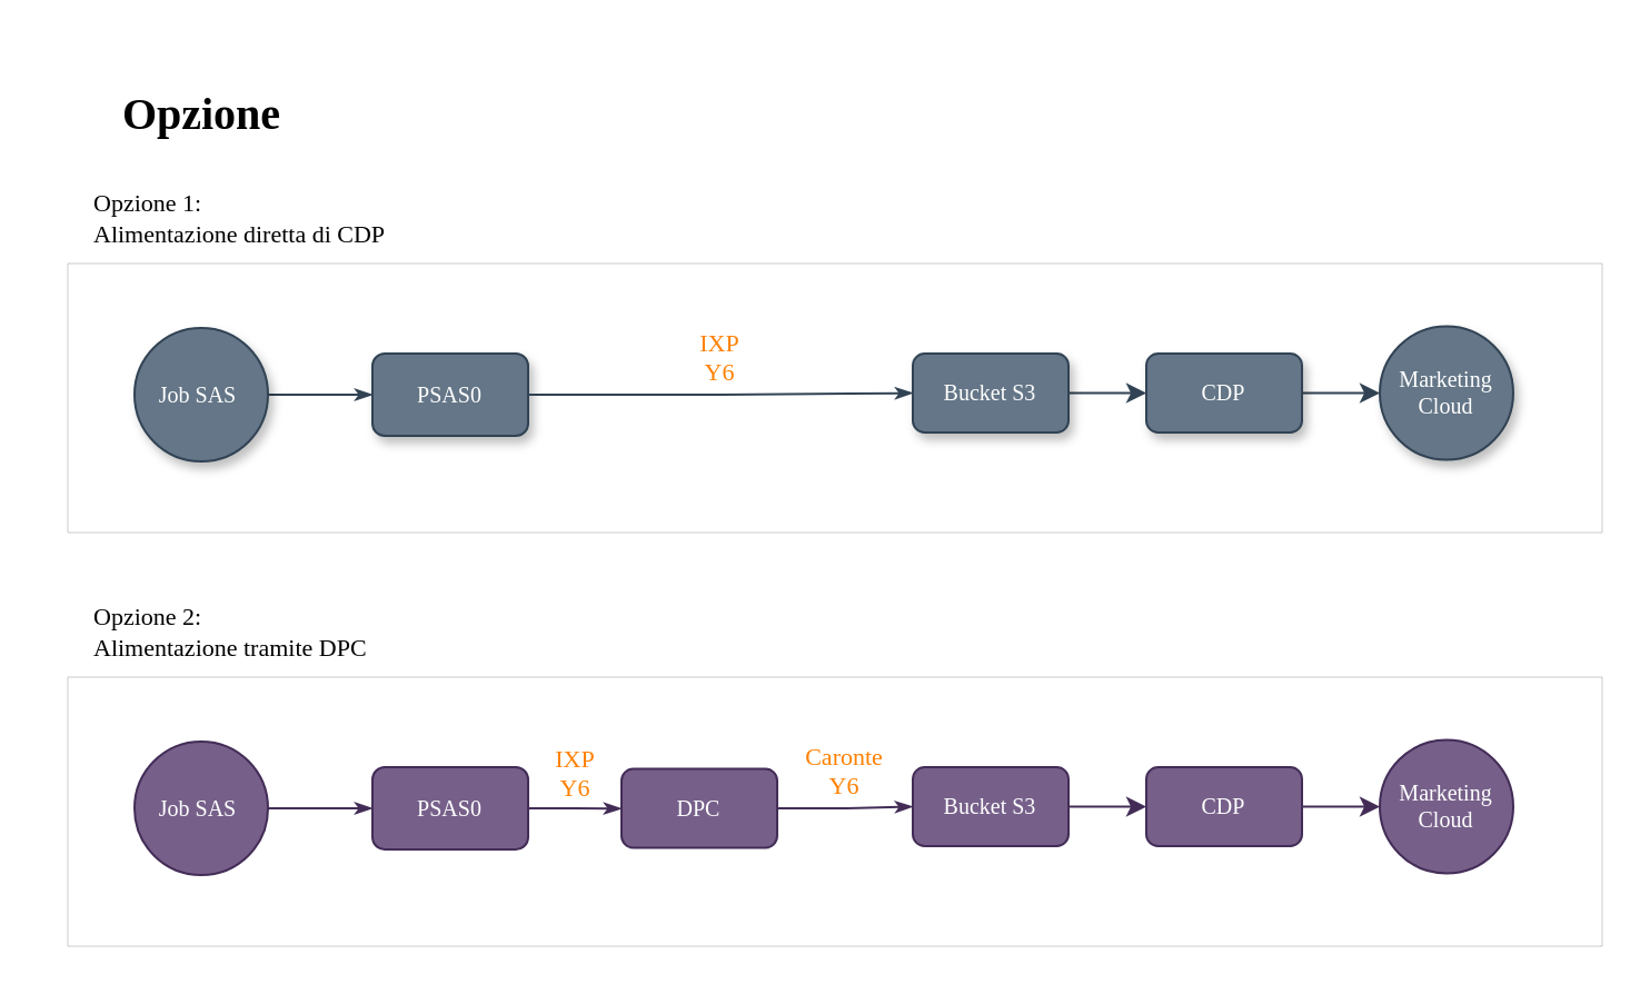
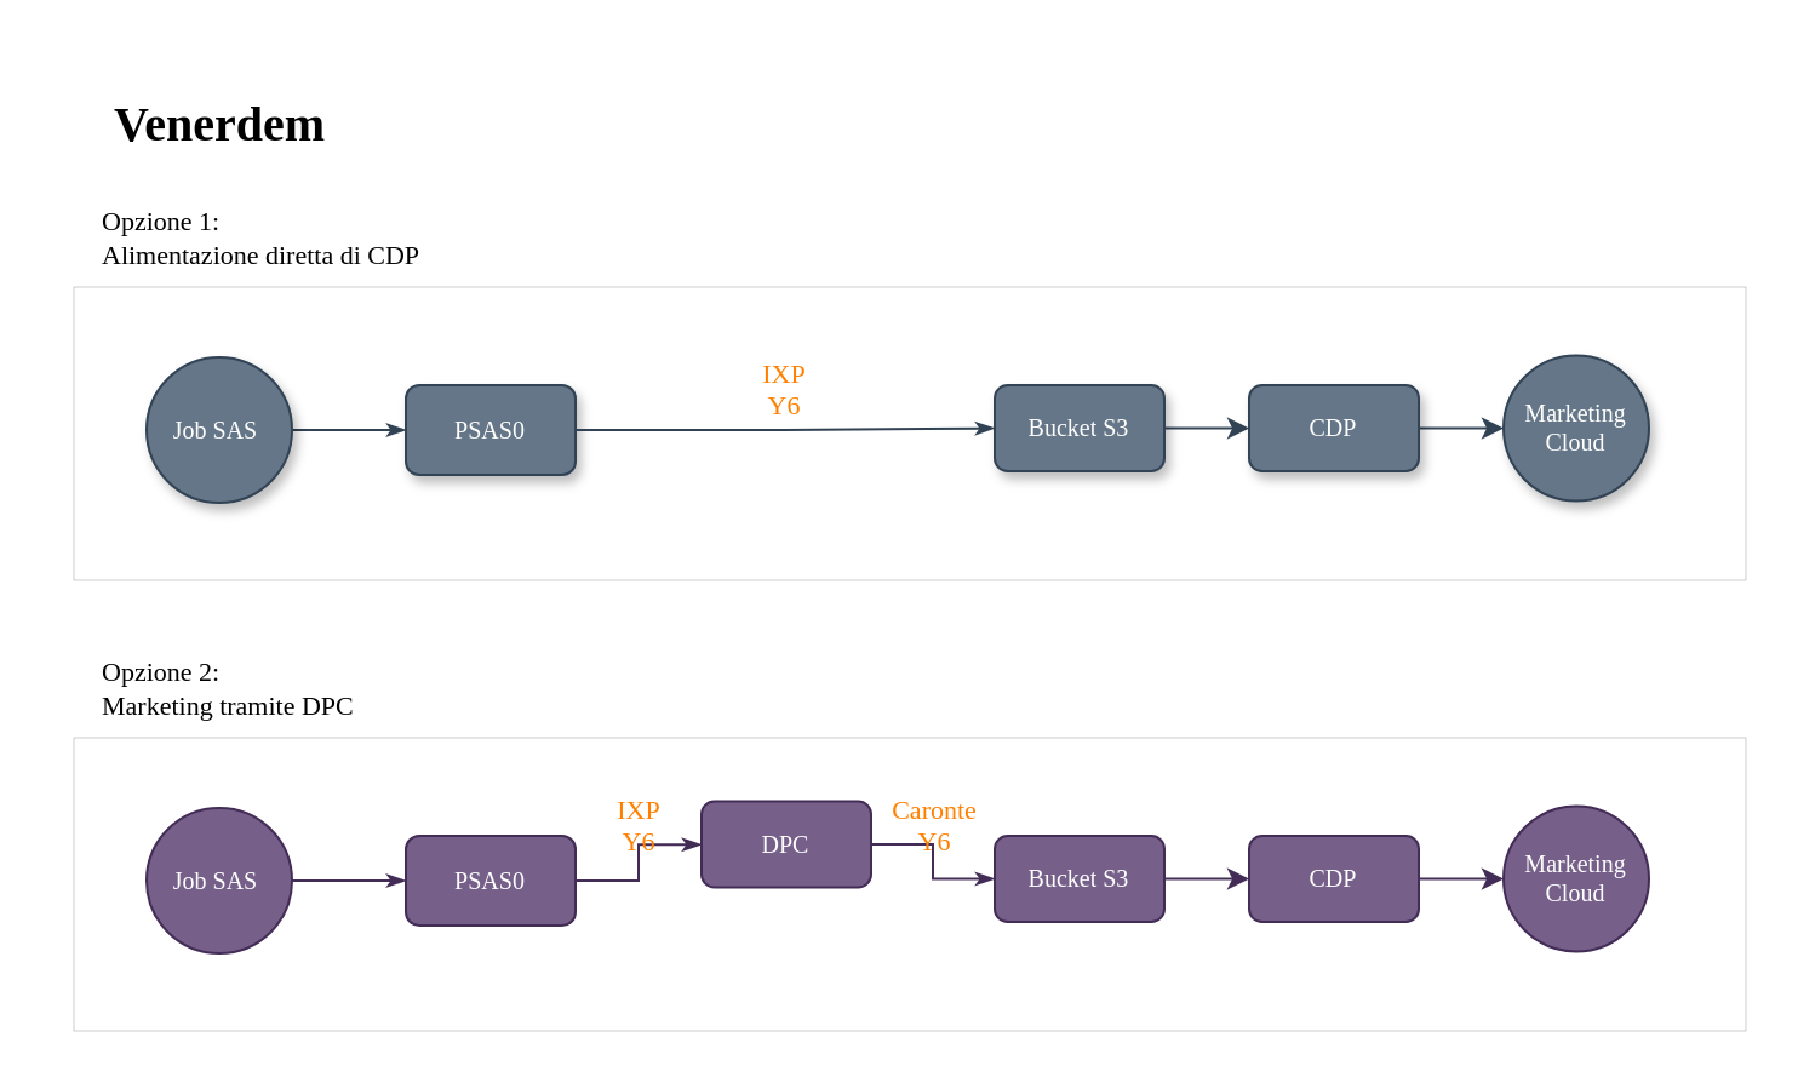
  <mxCell id="0" />
  <mxCell id="1" parent="0" />
  <mxCell id="2" value="" style="rounded=0;whiteSpace=wrap;html=1;fontFamily=Verdana;fontSize=11;fontColor=#FFFFFF;fillStyle=auto;fillColor=none;strokeWidth=0;dashed=1;dashPattern=1 2;" vertex="1" parent="1"><mxGeometry x="30" y="304" width="690" height="121" as="geometry" /></mxCell>
  <mxCell id="3" value="" style="rounded=0;whiteSpace=wrap;html=1;fontFamily=Verdana;fontSize=11;fontColor=#FFFFFF;fillStyle=auto;fillColor=none;strokeWidth=0;dashed=1;dashPattern=1 2;" vertex="1" parent="1"><mxGeometry x="30" y="118" width="690" height="121" as="geometry" /></mxCell>
  <mxCell id="4" style="edgeStyle=orthogonalEdgeStyle;rounded=0;html=1;labelBackgroundColor=none;startArrow=none;startFill=0;startSize=5;endArrow=classicThin;endFill=1;endSize=5;jettySize=auto;orthogonalLoop=1;strokeWidth=1;fontFamily=Verdana;fontSize=8;shadow=0;fillColor=#647687;strokeColor=#314354;" edge="1" parent="1" source="5" target="6"><mxGeometry relative="1" as="geometry" /></mxCell>
  <mxCell id="5" value="Job SAS&amp;nbsp;" style="ellipse;whiteSpace=wrap;html=1;rounded=0;shadow=1;labelBackgroundColor=none;strokeWidth=1;fontFamily=Verdana;fontSize=10;align=center;fillColor=#647687;fontColor=#ffffff;strokeColor=#314354;" vertex="1" parent="1"><mxGeometry x="60" y="147" width="60" height="60" as="geometry" /></mxCell>
  <mxCell id="6" value="PSAS0" style="rounded=1;whiteSpace=wrap;html=1;shadow=1;labelBackgroundColor=none;strokeWidth=1;fontFamily=Verdana;fontSize=10;align=center;fillColor=#647687;fontColor=#ffffff;strokeColor=#314354;" vertex="1" parent="1"><mxGeometry x="167" y="158.5" width="70" height="37" as="geometry" /></mxCell>
  <mxCell id="7" value="IXP&lt;br style=&quot;font-size: 11px;&quot;&gt;Y6" style="edgeStyle=orthogonalEdgeStyle;rounded=0;html=1;labelBackgroundColor=none;startArrow=none;startFill=0;startSize=5;endArrow=classicThin;endFill=1;endSize=5;jettySize=auto;orthogonalLoop=1;strokeWidth=1;fontFamily=Verdana;fontSize=11;fontColor=#FF8000;labelPosition=center;verticalLabelPosition=top;align=center;verticalAlign=bottom;shadow=0;fillColor=#647687;strokeColor=#314354;" edge="1" parent="1" source="6" target="9"><mxGeometry relative="1" as="geometry" /></mxCell>
  <mxCell id="8" value="" style="edgeStyle=orthogonalEdgeStyle;rounded=0;orthogonalLoop=1;jettySize=auto;html=1;fontFamily=Verdana;fontSize=10;shadow=0;fillColor=#647687;strokeColor=#314354;" edge="1" parent="1" source="9" target="12"><mxGeometry relative="1" as="geometry" /></mxCell>
  <mxCell id="9" value="Bucket S3" style="rounded=1;whiteSpace=wrap;html=1;shadow=1;labelBackgroundColor=none;strokeWidth=1;fontFamily=Verdana;fontSize=10;align=center;fillColor=#647687;fontColor=#ffffff;strokeColor=#314354;" vertex="1" parent="1"><mxGeometry x="410" y="158.5" width="70" height="35.5" as="geometry" /></mxCell>
- <mxCell id="10" value="&lt;h1&gt;Opzione&lt;/h1&gt;" style="text;html=1;align=center;verticalAlign=middle;resizable=0;points=[];autosize=1;strokeColor=none;fillColor=none;fontSize=10;fontFamily=Verdana;" vertex="1" parent="1"><mxGeometry x="20" y="20" width="140" height="60" as="geometry" /></mxCell>
+ <mxCell id="10" value="&lt;h1&gt;Venerdem&lt;/h1&gt;" style="text;html=1;align=center;verticalAlign=middle;resizable=0;points=[];autosize=1;strokeColor=none;fillColor=none;fontSize=10;fontFamily=Verdana;" vertex="1" parent="1"><mxGeometry x="20" y="20" width="140" height="60" as="geometry" /></mxCell>
  <mxCell id="11" value="" style="edgeStyle=orthogonalEdgeStyle;rounded=0;orthogonalLoop=1;jettySize=auto;html=1;fontFamily=Verdana;fontSize=10;entryX=0;entryY=0.5;entryDx=0;entryDy=0;shadow=0;fillColor=#647687;strokeColor=#314354;" edge="1" parent="1" source="12" target="13"><mxGeometry relative="1" as="geometry"><mxPoint x="605" y="177.793" as="targetPoint" /></mxGeometry></mxCell>
  <mxCell id="12" value="CDP" style="rounded=1;whiteSpace=wrap;html=1;shadow=1;labelBackgroundColor=none;strokeWidth=1;fontFamily=Verdana;fontSize=10;align=center;fillColor=#647687;fontColor=#ffffff;strokeColor=#314354;" vertex="1" parent="1"><mxGeometry x="515" y="158.5" width="70" height="35.5" as="geometry" /></mxCell>
  <mxCell id="13" value="Marketing Cloud" style="ellipse;whiteSpace=wrap;html=1;rounded=0;shadow=1;labelBackgroundColor=none;strokeWidth=1;fontFamily=Verdana;fontSize=10;align=center;fillColor=#647687;fontColor=#ffffff;strokeColor=#314354;" vertex="1" parent="1"><mxGeometry x="620" y="146.25" width="60" height="60" as="geometry" /></mxCell>
  <mxCell id="14" value="Opzione 1:&lt;br&gt;Alimentazione diretta di CDP" style="text;html=1;align=left;verticalAlign=middle;resizable=0;points=[];autosize=1;strokeColor=none;fillColor=none;fontSize=11;fontFamily=Verdana;fontColor=#000000;" vertex="1" parent="1"><mxGeometry x="40" y="78" width="180" height="40" as="geometry" /></mxCell>
  <mxCell id="15" style="edgeStyle=orthogonalEdgeStyle;rounded=0;html=1;labelBackgroundColor=none;startArrow=none;startFill=0;startSize=5;endArrow=classicThin;endFill=1;endSize=5;jettySize=auto;orthogonalLoop=1;strokeWidth=1;fontFamily=Verdana;fontSize=8;fillColor=#76608a;strokeColor=#432D57;" edge="1" source="16" target="17" parent="1"><mxGeometry relative="1" as="geometry" /></mxCell>
  <mxCell id="16" value="Job SAS&amp;nbsp;" style="ellipse;whiteSpace=wrap;html=1;rounded=0;shadow=0;labelBackgroundColor=none;strokeWidth=1;fontFamily=Verdana;fontSize=10;align=center;fillColor=#76608a;fontColor=#ffffff;strokeColor=#432D57;" vertex="1" parent="1"><mxGeometry x="60" y="333" width="60" height="60" as="geometry" /></mxCell>
  <mxCell id="17" value="PSAS0" style="rounded=1;whiteSpace=wrap;html=1;shadow=0;labelBackgroundColor=none;strokeWidth=1;fontFamily=Verdana;fontSize=10;align=center;fillColor=#76608a;fontColor=#ffffff;strokeColor=#432D57;" vertex="1" parent="1"><mxGeometry x="167" y="344.5" width="70" height="37" as="geometry" /></mxCell>
  <mxCell id="18" value="IXP&lt;br style=&quot;font-size: 11px;&quot;&gt;Y6" style="edgeStyle=orthogonalEdgeStyle;rounded=0;html=1;labelBackgroundColor=none;startArrow=none;startFill=0;startSize=5;endArrow=classicThin;endFill=1;endSize=5;jettySize=auto;orthogonalLoop=1;strokeWidth=1;fontFamily=Verdana;fontSize=11;fontColor=#FF8000;labelPosition=center;verticalLabelPosition=top;align=center;verticalAlign=bottom;fillColor=#76608a;strokeColor=#432D57;" edge="1" source="17" target="19" parent="1"><mxGeometry relative="1" as="geometry" /></mxCell>
- <mxCell id="19" value="DPC" style="rounded=1;whiteSpace=wrap;html=1;shadow=0;labelBackgroundColor=none;strokeWidth=1;fontFamily=Verdana;fontSize=10;align=center;fillColor=#76608a;fontColor=#ffffff;strokeColor=#432D57;" vertex="1" parent="1"><mxGeometry x="279" y="345.25" width="70" height="35.5" as="geometry" /></mxCell>
+ <mxCell id="19" value="DPC" style="rounded=1;whiteSpace=wrap;html=1;shadow=0;labelBackgroundColor=none;strokeWidth=1;fontFamily=Verdana;fontSize=10;align=center;fillColor=#76608a;fontColor=#ffffff;strokeColor=#432D57;" vertex="1" parent="1"><mxGeometry x="289" y="330.25" width="70" height="35.5" as="geometry" /></mxCell>
  <mxCell id="20" value="" style="edgeStyle=orthogonalEdgeStyle;rounded=0;orthogonalLoop=1;jettySize=auto;html=1;fontFamily=Verdana;fontSize=10;entryX=0;entryY=0.5;entryDx=0;entryDy=0;fillColor=#76608a;strokeColor=#432D57;" edge="1" source="21" target="22" parent="1"><mxGeometry relative="1" as="geometry"><mxPoint x="605" y="363.793" as="targetPoint" /></mxGeometry></mxCell>
  <mxCell id="21" value="CDP" style="rounded=1;whiteSpace=wrap;html=1;shadow=0;labelBackgroundColor=none;strokeWidth=1;fontFamily=Verdana;fontSize=10;align=center;fillColor=#76608a;fontColor=#ffffff;strokeColor=#432D57;" vertex="1" parent="1"><mxGeometry x="515" y="344.5" width="70" height="35.5" as="geometry" /></mxCell>
  <mxCell id="22" value="Marketing Cloud" style="ellipse;whiteSpace=wrap;html=1;rounded=0;shadow=0;labelBackgroundColor=none;strokeWidth=1;fontFamily=Verdana;fontSize=10;align=center;fillColor=#76608a;fontColor=#ffffff;strokeColor=#432D57;" vertex="1" parent="1"><mxGeometry x="620" y="332.25" width="60" height="60" as="geometry" /></mxCell>
- <mxCell id="23" value="Opzione 2:&lt;br&gt;Alimentazione tramite DPC" style="text;html=1;align=left;verticalAlign=middle;resizable=0;points=[];autosize=1;strokeColor=none;fillColor=none;fontSize=11;fontFamily=Verdana;fontColor=#000000;" vertex="1" parent="1"><mxGeometry x="40" y="264" width="170" height="40" as="geometry" /></mxCell>
+ <mxCell id="23" value="Opzione 2:&lt;br&gt;Marketing tramite DPC" style="text;html=1;align=left;verticalAlign=middle;resizable=0;points=[];autosize=1;strokeColor=none;fillColor=none;fontSize=11;fontFamily=Verdana;fontColor=#000000;" vertex="1" parent="1"><mxGeometry x="40" y="264" width="170" height="40" as="geometry" /></mxCell>
  <mxCell id="24" value="Caronte&lt;br&gt;Y6" style="edgeStyle=orthogonalEdgeStyle;rounded=0;orthogonalLoop=1;jettySize=auto;html=1;fontFamily=Verdana;fontSize=11;fontColor=#FF8000;exitX=1;exitY=0.5;exitDx=0;exitDy=0;labelBackgroundColor=none;endArrow=classicThin;verticalAlign=bottom;startArrow=none;startFill=0;startSize=5;endFill=1;endSize=5;strokeWidth=1;entryX=0;entryY=0.5;entryDx=0;entryDy=0;fillColor=#76608a;strokeColor=#432D57;" edge="1" parent="1" source="19" target="26"><mxGeometry relative="1" as="geometry"><mxPoint x="390" y="363" as="targetPoint" /></mxGeometry></mxCell>
  <mxCell id="25" style="edgeStyle=orthogonalEdgeStyle;rounded=0;orthogonalLoop=1;jettySize=auto;html=1;exitX=1;exitY=0.5;exitDx=0;exitDy=0;entryX=0;entryY=0.5;entryDx=0;entryDy=0;fontFamily=Verdana;fontSize=11;fontColor=#FFFFFF;fillColor=#76608a;strokeColor=#432D57;" edge="1" parent="1" source="26" target="21"><mxGeometry relative="1" as="geometry" /></mxCell>
  <mxCell id="26" value="Bucket S3" style="rounded=1;whiteSpace=wrap;html=1;shadow=0;labelBackgroundColor=none;strokeWidth=1;fontFamily=Verdana;fontSize=10;align=center;fillColor=#76608a;fontColor=#ffffff;strokeColor=#432D57;" vertex="1" parent="1"><mxGeometry x="410" y="344.5" width="70" height="35.5" as="geometry" /></mxCell>
